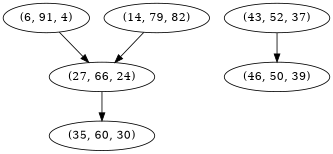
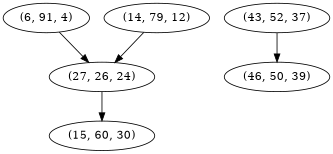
  digraph {
    "(6, 91, 4)"
-   "(27, 66, 24)"
-   "(14, 79, 12)" [label="(14, 79, 82)"]
-   "(35, 60, 30)"
+   "(27, 66, 24)" [label="(27, 26, 24)"]
+   "(14, 79, 12)"
+   "(35, 60, 30)" [label="(15, 60, 30)"]
    "(43, 52, 37)"
    "(46, 50, 39)"
    "(6, 91, 4)" -> "(27, 66, 24)"
    "(27, 66, 24)" -> "(35, 60, 30)"
    "(14, 79, 12)" -> "(27, 66, 24)"
    "(43, 52, 37)" -> "(46, 50, 39)"
  }
